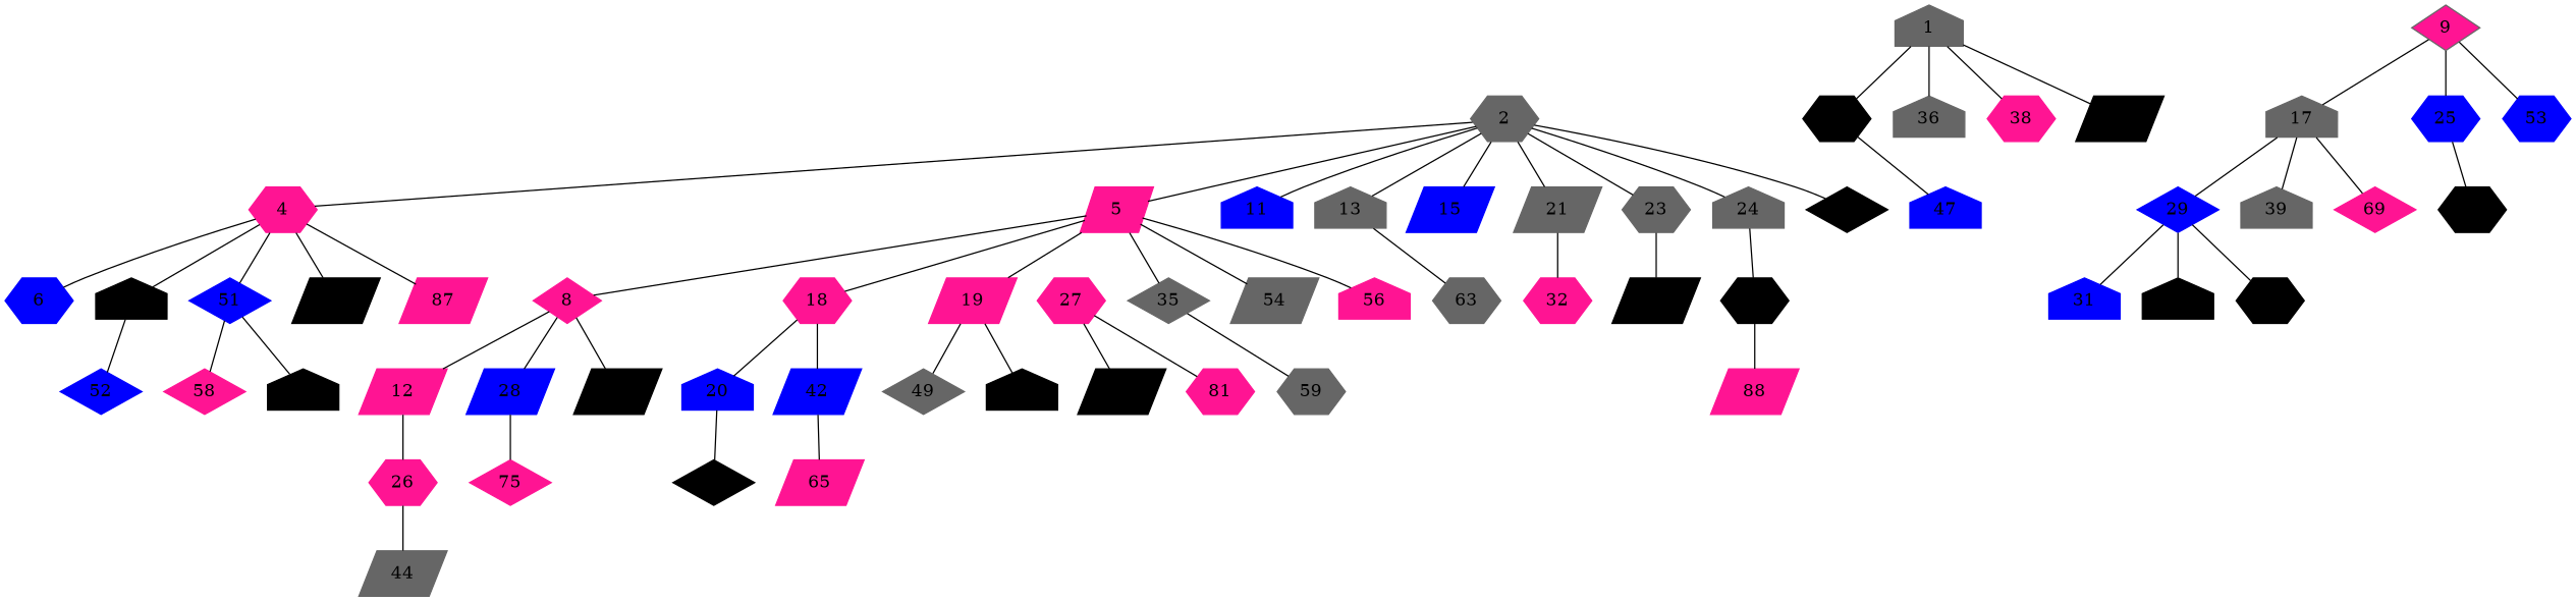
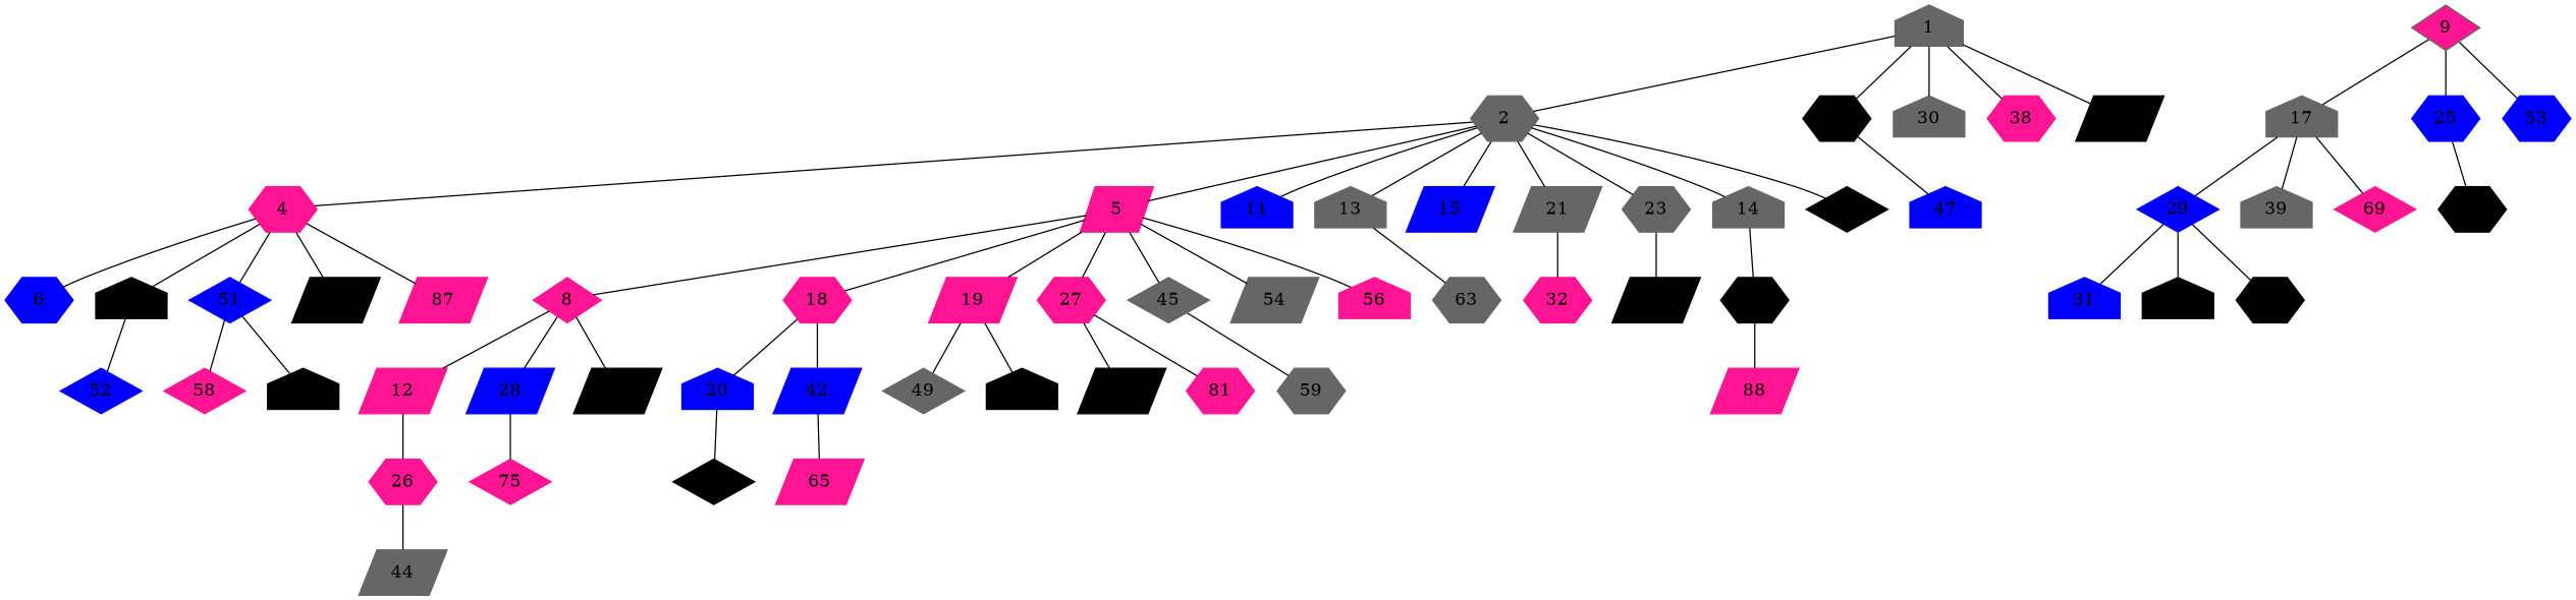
  graph {
    node [color=deeppink shape=hexagon style=filled]
    1 [color=gray40 shape=house super="+48"]
    2 [color=gray40 super="+3"]
    7 [color=black]
-   30 [color=gray40 shape=house label=36]
+   30 [color=gray40 shape=house]
    38 [super="+94"]
    62 [color=black shape=parallelogram]
    4 [super="+35"]
    5 [shape=parallelogram super="+10"]
    11 [color=blue shape=house super="+16"]
    13 [color=gray40 shape=house super="+89"]
    15 [color=blue shape=parallelogram super="+77"]
    21 [color=gray40 shape=parallelogram super="+79"]
    23 [color=gray40 super="+85"]
-   24 [color=gray40 shape=house super="+66"]
+   24 [color=gray40 shape=house super="+66" label=14]
    57 [color=black shape=diamond super="+92"]
    47 [color=blue shape=house super="+71"]
    6 [color=blue]
    22 [color=black shape=house]
    51 [color=blue shape=diamond]
    61 [color=black shape=parallelogram super="+73"]
    87 [shape=parallelogram super="+91"]
    8 [shape=diamond super="+14"]
    18 [super="+33"]
    19 [shape=parallelogram super="+43"]
    27 [super="+93"]
-   45 [color=gray40 shape=diamond label=35]
+   45 [color=gray40 shape=diamond]
    54 [color=gray40 shape=parallelogram]
    56 [shape=house super="+76"]
    63 [color=gray40]
    32
    46 [color=black shape=parallelogram]
    82 [color=black super="+84"]
    52 [color=blue shape=diamond super="+74"]
    58 [shape=diamond]
    70 [color=black shape=house]
    12 [shape=parallelogram]
    28 [color=blue shape=parallelogram super="+36"]
    72 [color=black shape=parallelogram]
    9 [color=gray40 fillcolor=deeppink shape=diamond super="+90"]
    17 [color=gray40 shape=house super="+64"]
    25 [color=blue super="+40"]
    53 [color=blue]
    20 [color=blue shape=house super="+68"]
    42 [color=blue shape=parallelogram super="+50"]
    49 [color=gray40 shape=diamond]
    60 [color=black shape=house]
    37 [color=black shape=parallelogram]
    81
    59 [color=gray40]
    26 [super="+78"]
    75 [shape=diamond]
    29 [color=blue shape=diamond super="+34"]
    39 [color=gray40 shape=house]
    69 [shape=diamond]
    83 [color=black]
    44 [color=gray40 shape=parallelogram]
    31 [color=blue shape=house super="+86"]
    41 [color=black shape=house]
    55 [color=black]
    80 [color=black shape=diamond]
    65 [shape=parallelogram super="+67"]
    88 [shape=parallelogram]
+   1 -- 2
    1 -- 7
    1 -- 30
    1 -- 38
    1 -- 62
    2 -- 4
    2 -- 5
    2 -- 11
    2 -- 13
    2 -- 15
    2 -- 21
    2 -- 23
    2 -- 24
    2 -- 57
    7 -- 47
    4 -- 6
    4 -- 22
    4 -- 51
    4 -- 61
    4 -- 87
    5 -- 8
    5 -- 18
    5 -- 19
+   5 -- 27
    5 -- 45
    5 -- 54
    5 -- 56
    13 -- 63
    21 -- 32
    23 -- 46
    24 -- 82
    22 -- 52
    51 -- 58
    51 -- 70
    8 -- 12
    8 -- 28
    8 -- 72
    18 -- 20
    18 -- 42
    19 -- 49
    19 -- 60
    27 -- 37
    27 -- 81
    45 -- 59
    82 -- 88
    12 -- 26
    28 -- 75
    9 -- 17
    9 -- 25
    9 -- 53
    17 -- 29
    17 -- 39
    17 -- 69
    25 -- 83
    20 -- 80
    42 -- 65
    26 -- 44
    29 -- 31
    29 -- 41
    29 -- 55
  }
